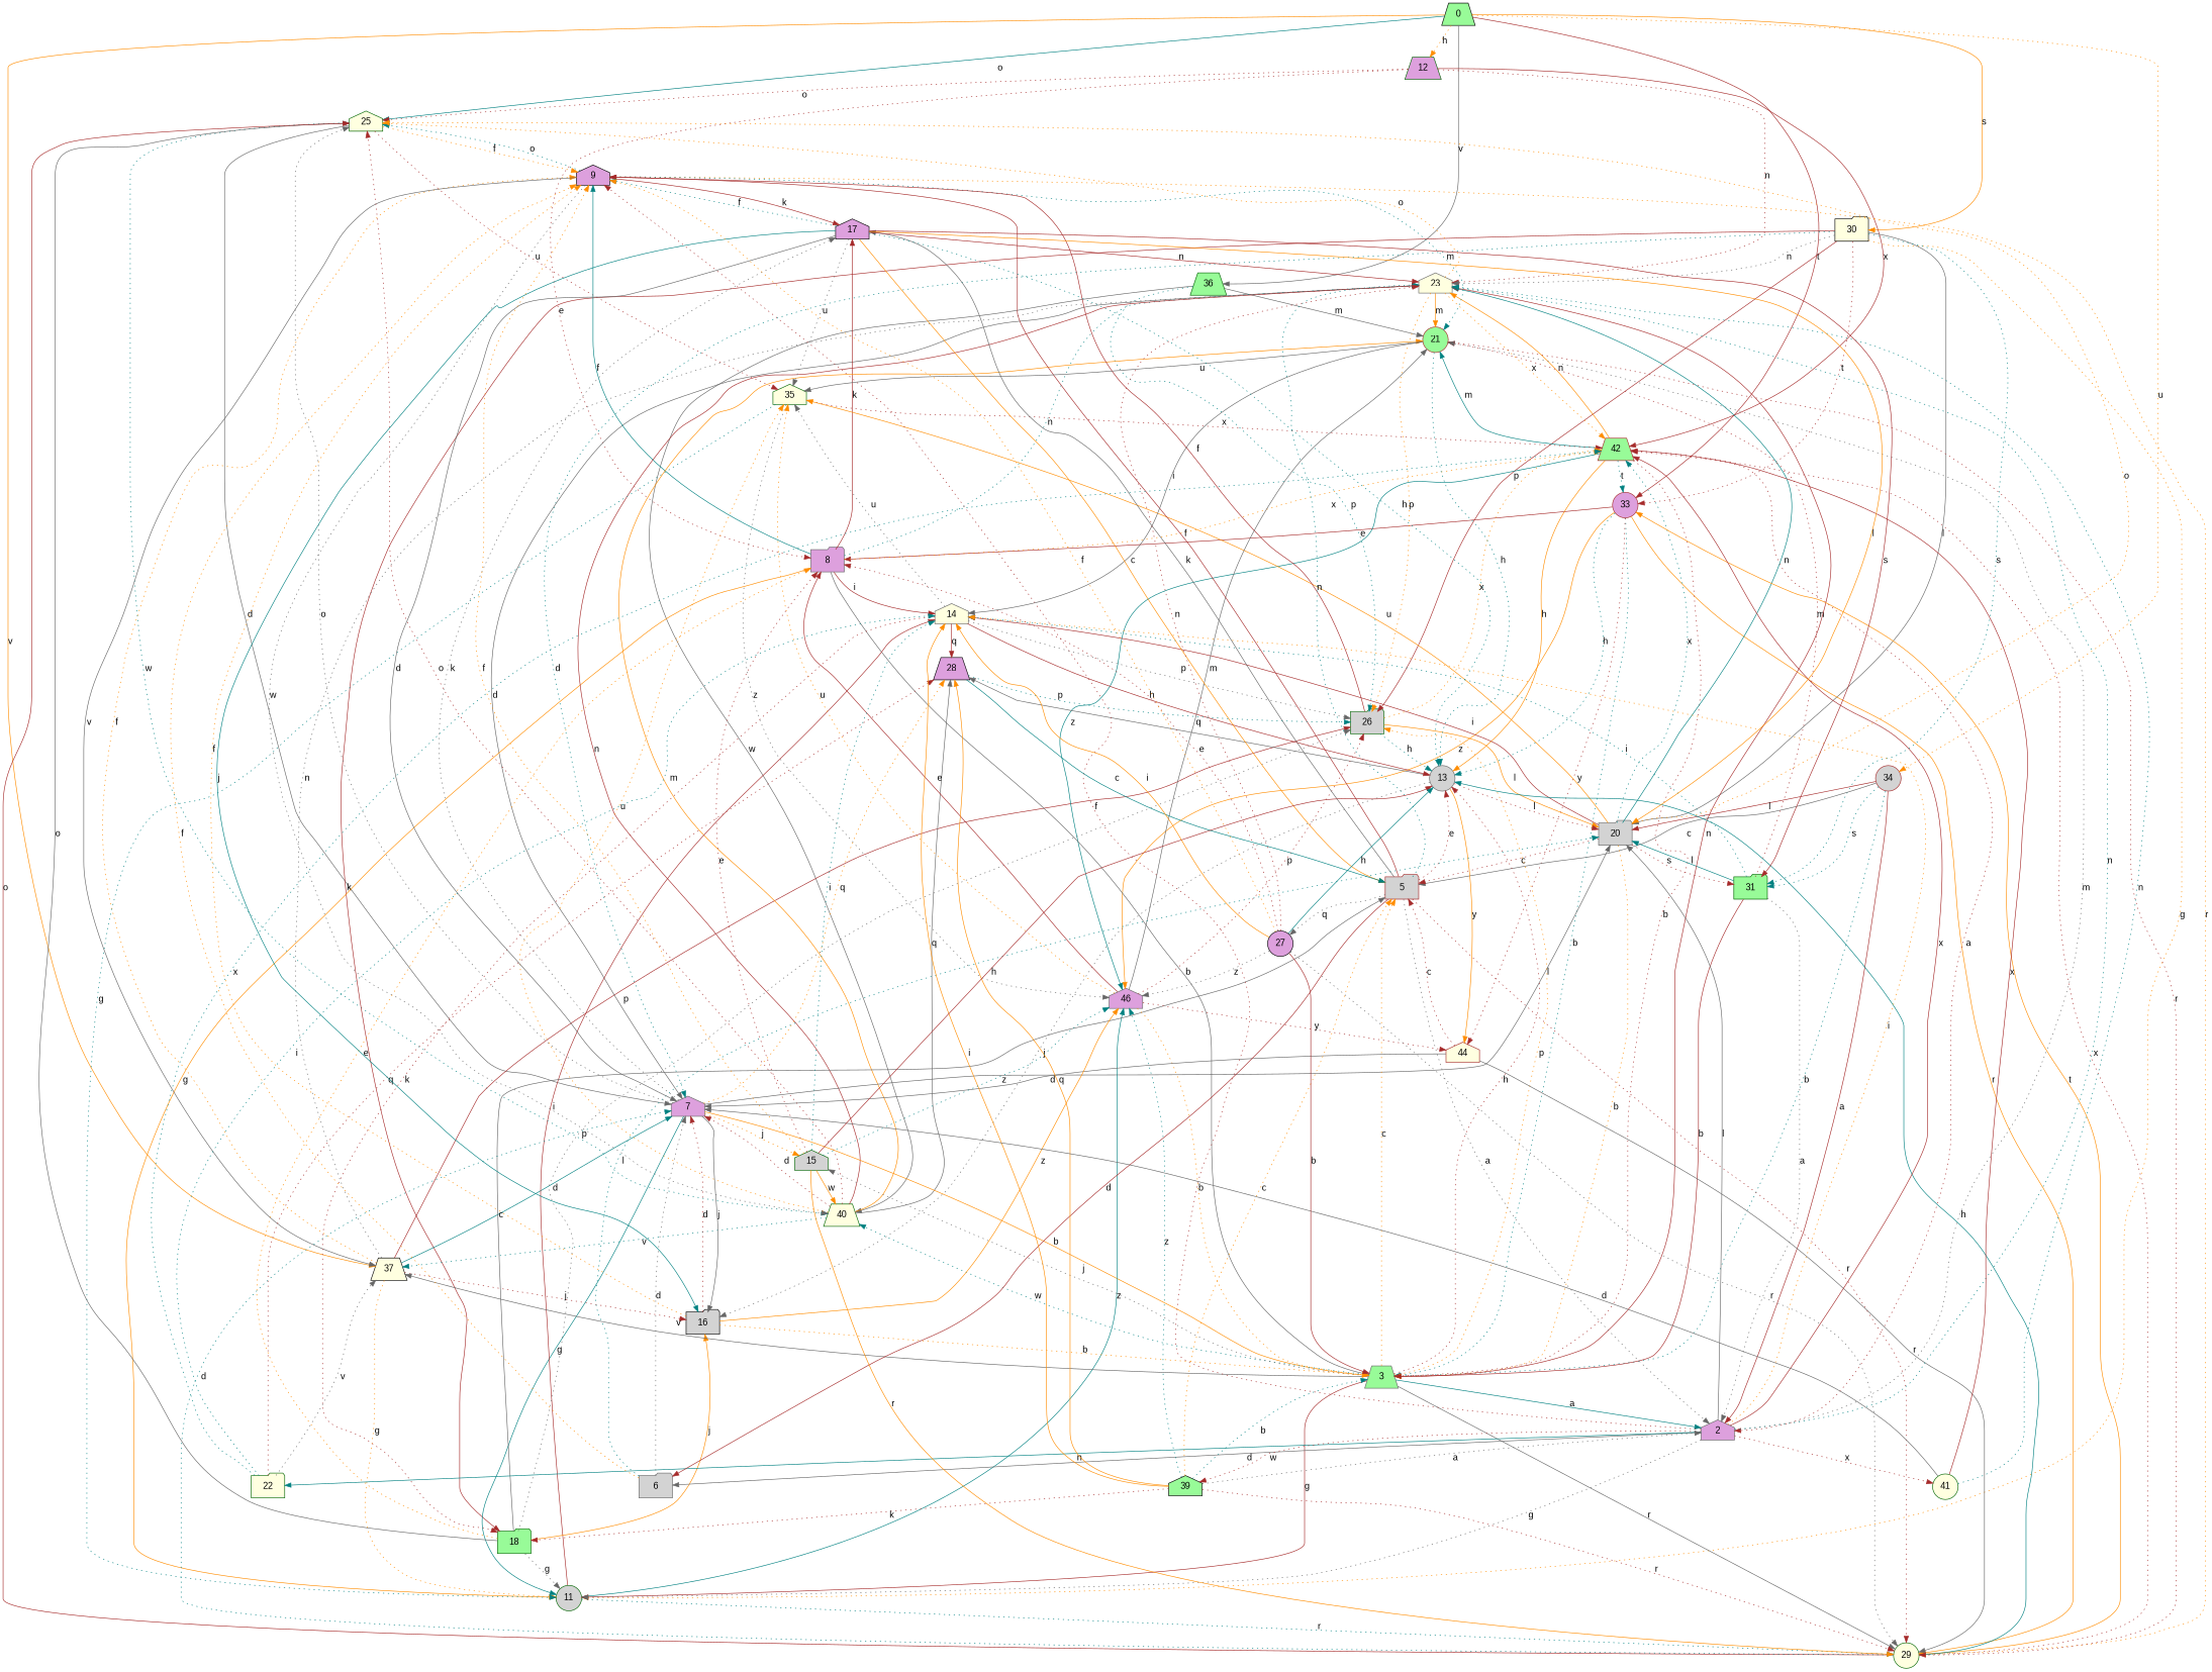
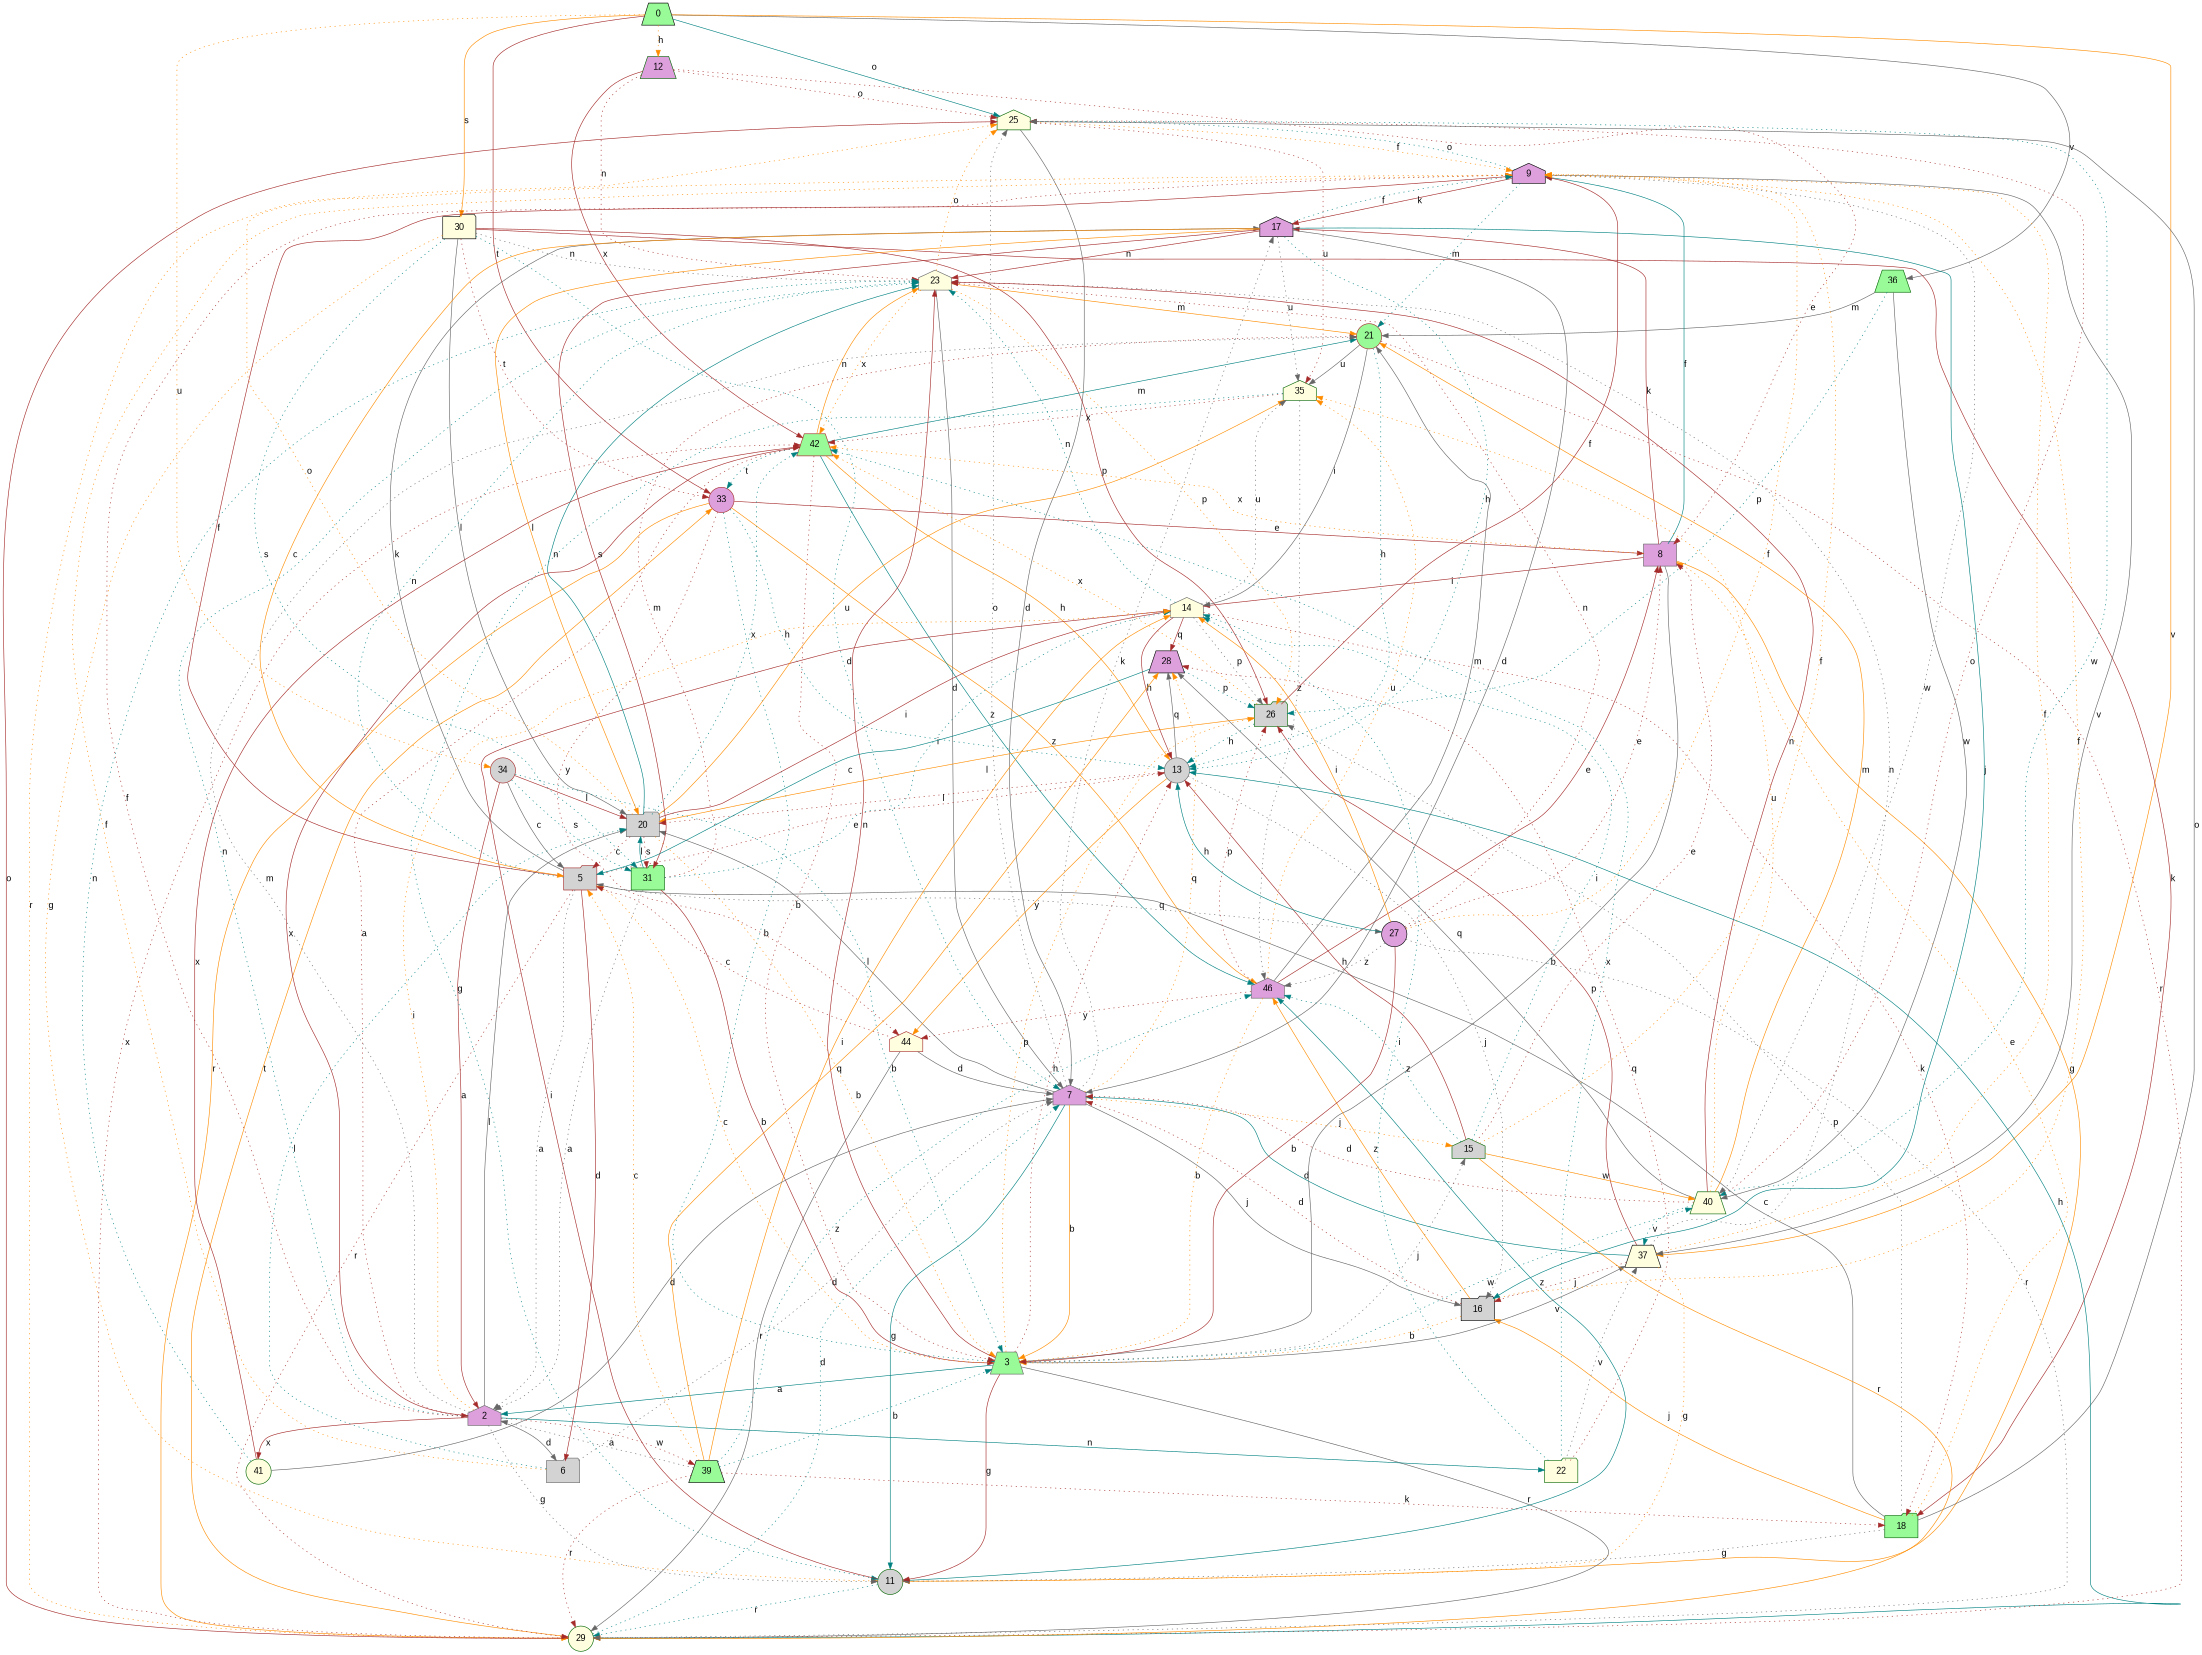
  strict digraph {
    fontname="Liberation Sans"
    node [color=darkgreen fillcolor=lightyellow fontname="Liberation Sans" shape=house style=filled]
    edge [color=brown fontname="Liberation Sans" style=dotted]
    0 [color=black fillcolor=palegreen shape=trapezium]
    12 [fillcolor=plum shape=trapezium]
    25
    30 [color=black shape=folder]
    33 [color=brown fillcolor=plum shape=circle]
    34 [color=brown fillcolor=lightgrey shape=circle]
    36 [fillcolor=palegreen shape=trapezium]
    37 [color=black shape=trapezium]
    23 [color=gray40]
    42 [color=brown fillcolor=palegreen shape=trapezium]
    8 [color=gray40 fillcolor=plum shape=folder]
    9 [color=black fillcolor=plum]
    40 [shape=trapezium]
    7 [color=gray40 fillcolor=plum]
    35
    11 [fillcolor=lightgrey shape=circle]
    20 [color=gray40 fillcolor=lightgrey shape=folder]
    26 [fillcolor=lightgrey shape=folder]
    18 [fillcolor=palegreen shape=folder]
    31 [fillcolor=palegreen shape=folder]
    3 [color=gray40 fillcolor=palegreen shape=trapezium]
    13 [color=gray40 fillcolor=lightgrey shape=circle]
    29 [shape=circle]
    46 [color=gray40 fillcolor=plum]
    44 [color=brown]
    2 [color=gray40 fillcolor=plum]
    5 [color=brown fillcolor=lightgrey shape=folder]
    21 [color=brown fillcolor=palegreen shape=circle]
    16 [color=black fillcolor=lightgrey shape=folder]
    6 [color=gray40 fillcolor=lightgrey shape=folder]
    14 [color=gray40]
    22 [shape=folder]
-   39 [color=black fillcolor=palegreen]
+   39 [color=black fillcolor=palegreen shape=trapezium]
    41 [shape=circle]
    17 [color=black fillcolor=plum]
    28 [color=black fillcolor=plum shape=trapezium]
    15 [fillcolor=lightgrey]
    27 [color=black fillcolor=plum shape=circle]
    0 -> 12 [color=darkorange label=h]
    0 -> 25 [color=teal label=o style=solid]
    0 -> 30 [color=darkorange label=s style=solid]
    0 -> 33 [label=t style=solid]
    0 -> 34 [color=darkorange label=u]
    0 -> 36 [color=gray40 label=v style=solid]
    0 -> 37 [color=darkorange label=v style=solid]
    12 -> 25 [label=o]
    12 -> 23 [label=n]
    12 -> 42 [label=x style=solid]
    12 -> 8 [label=e]
    25 -> 9 [color=darkorange label=f]
    25 -> 40 [color=teal label=w]
    25 -> 7 [color=gray40 label=d style=solid]
    25 -> 35 [label=u]
    30 -> 33 [label=t]
    30 -> 23 [color=gray40 label=n]
    30 -> 7 [color=teal label=d]
    30 -> 11 [color=darkorange label=g]
    30 -> 20 [color=gray40 label=l style=solid]
    30 -> 26 [label=p style=solid]
    30 -> 18 [label=k style=solid]
    30 -> 31 [color=teal label=s]
    33 -> 8 [label=e style=solid]
    33 -> 3 [color=teal label=b]
    33 -> 13 [color=teal label=h]
    33 -> 29 [color=darkorange label=r style=solid]
    33 -> 46 [color=darkorange label=z style=solid]
    33 -> 44 [label=y]
    34 -> 20 [label=l style=solid]
    34 -> 31 [color=teal label=s]
    34 -> 3 [color=teal label=b]
    34 -> 2 [label=a style=solid]
    34 -> 5 [color=gray40 label=c style=solid]
    36 -> 40 [color=gray40 label=w style=solid]
    36 -> 26 [color=teal label=p]
    36 -> 21 [color=gray40 label=m style=solid]
    37 -> 23 [color=gray40 label=n]
    37 -> 9 [color=darkorange label=f]
    37 -> 7 [color=teal label=d style=solid]
    37 -> 11 [color=darkorange label=g]
    37 -> 26 [label=p style=solid]
    37 -> 16 [label=j]
    23 -> 25 [color=darkorange label=o]
    23 -> 42 [color=darkorange label=x]
    23 -> 7 [color=gray40 label=d style=solid]
    23 -> 26 [color=darkorange label=p]
    23 -> 21 [color=darkorange label=m style=solid]
    42 -> 33 [color=teal label=t]
    42 -> 23 [color=darkorange label=n style=solid]
    42 -> 3 [label=b]
    42 -> 13 [color=darkorange label=h style=solid]
    42 -> 46 [color=teal label=z style=solid]
    42 -> 2 [label=a]
    42 -> 21 [color=teal label=m style=solid]
-   8 -> 23 [color=teal label=n]
+   14 -> 23 [color=teal label=n]
    8 -> 42 [color=darkorange label=x]
    8 -> 9 [color=teal label=f style=solid]
    8 -> 11 [color=darkorange label=g style=solid]
    8 -> 3 [color=gray40 label=b style=solid]
    8 -> 14 [label=i style=solid]
    8 -> 17 [label=k style=solid]
    9 -> 25 [color=teal label=o]
    9 -> 37 [color=gray40 label=v style=solid]
    9 -> 40 [color=gray40 label=w]
    9 -> 29 [color=darkorange label=r]
    9 -> 21 [color=teal label=m]
    9 -> 17 [label=k style=solid]
    40 -> 25 [label=o]
    40 -> 37 [color=teal label=v]
    40 -> 23 [label=n style=solid]
    40 -> 7 [label=d]
    40 -> 35 [color=darkorange label=u]
    40 -> 21 [color=darkorange label=m style=solid]
    40 -> 28 [color=gray40 label=q style=solid]
    7 -> 25 [color=gray40 label=o]
    7 -> 11 [color=teal label=g style=solid]
    7 -> 20 [color=gray40 label=l style=solid]
    7 -> 3 [color=darkorange label=b style=solid]
    7 -> 16 [color=gray40 label=j style=solid]
    7 -> 17 [color=gray40 label=k]
    7 -> 28 [color=darkorange label=q]
    7 -> 15 [color=darkorange label=j]
    35 -> 42 [label=x]
    35 -> 11 [color=teal label=g]
    35 -> 46 [color=gray40 label=z]
    11 -> 29 [color=teal label=r]
    11 -> 46 [color=teal label=z style=solid]
    11 -> 14 [label=i style=solid]
    20 -> 25 [color=darkorange label=o]
    20 -> 23 [color=teal label=n style=solid]
    20 -> 42 [color=teal label=x]
    20 -> 35 [color=darkorange label=u style=solid]
    20 -> 31 [label=s]
    20 -> 3 [color=darkorange label=b]
    20 -> 5 [label=c]
    20 -> 14 [label=i style=solid]
    26 -> 42 [color=darkorange label=x]
    26 -> 9 [label=f style=solid]
    26 -> 20 [color=darkorange label=l style=solid]
    26 -> 13 [color=teal label=h]
    18 -> 25 [color=gray40 label=o style=solid]
    18 -> 8 [color=darkorange label=e]
    18 -> 11 [color=gray40 label=g]
    18 -> 26 [color=gray40 label=p]
    18 -> 5 [color=gray40 label=c style=solid]
    18 -> 16 [color=darkorange label=j style=solid]
    31 -> 20 [color=teal label=l style=solid]
    31 -> 3 [label=b style=solid]
    31 -> 2 [color=gray40 label=a]
    31 -> 21 [label=m]
    31 -> 14 [color=teal label=i]
    3 -> 37 [color=gray40 label=v style=solid]
    3 -> 23 [label=n style=solid]
    3 -> 40 [color=teal label=w]
    3 -> 11 [label=g style=solid]
    3 -> 26 [color=darkorange label=p]
    3 -> 13 [label=h]
    3 -> 29 [color=gray40 label=r style=solid]
    3 -> 2 [color=teal label=a style=solid]
    3 -> 5 [color=darkorange label=c]
    3 -> 15 [color=gray40 label=j]
    13 -> 20 [label=l]
    13 -> 44 [color=darkorange label=y style=solid]
    13 -> 16 [color=gray40 label=j]
    13 -> 28 [color=gray40 label=q style=solid]
    29 -> 25 [label=o style=solid]
    29 -> 33 [color=darkorange label=t style=solid]
    29 -> 42 [label=x]
    29 -> 7 [color=teal label=d]
    29 -> 13 [color=teal label=h style=solid]
    46 -> 8 [label=e style=solid]
    46 -> 35 [color=darkorange label=u]
    46 -> 26 [label=p]
    46 -> 3 [color=darkorange label=b]
    46 -> 44 [label=y]
    46 -> 21 [color=gray40 label=m style=solid]
    44 -> 7 [color=gray40 label=d style=solid]
    44 -> 29 [color=gray40 label=r style=solid]
    44 -> 5 [label=c]
    2 -> 23 [color=teal label=n]
    2 -> 42 [label=x style=solid]
    2 -> 9 [label=f]
    2 -> 11 [color=gray40 label=g]
    2 -> 20 [color=gray40 label=l style=solid]
    2 -> 21 [color=gray40 label=m]
    2 -> 6 [color=gray40 label=d style=solid]
    2 -> 14 [color=darkorange label=i]
    2 -> 22 [color=teal label=n style=solid]
    2 -> 39 [label=w]
-   2 -> 41 [label=x]
+   2 -> 41 [label=x style=solid]
    5 -> 23 [color=teal label=n]
    5 -> 9 [label=f style=solid]
    5 -> 13 [label=e]
    5 -> 29 [label=r]
    5 -> 2 [color=gray40 label=a]
    5 -> 6 [label=d style=solid]
    5 -> 17 [color=gray40 label=k style=solid]
    5 -> 27 [color=gray40 label=q]
    21 -> 35 [color=gray40 label=u style=solid]
    21 -> 13 [color=teal label=h]
    21 -> 29 [label=r]
    21 -> 14 [color=gray40 label=i style=solid]
    16 -> 9 [color=darkorange label=f]
    16 -> 7 [label=d]
    16 -> 3 [color=darkorange label=b]
    16 -> 46 [color=darkorange label=z style=solid]
    6 -> 9 [color=darkorange label=f]
    6 -> 7 [color=gray40 label=d]
    6 -> 20 [color=teal label=l]
    14 -> 35 [color=gray40 label=u]
    14 -> 26 [color=gray40 label=p]
    14 -> 18 [label=k]
    14 -> 13 [label=h style=solid]
    14 -> 28 [label=q style=solid]
    22 -> 37 [color=gray40 label=v]
    22 -> 42 [color=teal label=x]
    22 -> 14 [color=teal label=i]
    22 -> 28 [label=q]
    39 -> 18 [label=k]
    39 -> 3 [color=teal label=b]
    39 -> 29 [label=r]
    39 -> 46 [color=teal label=z]
    39 -> 2 [color=gray40 label=a]
    39 -> 5 [color=darkorange label=c]
    39 -> 14 [color=darkorange label=i style=solid]
    39 -> 28 [color=darkorange label=q style=solid]
    41 -> 23 [color=teal label=n]
    41 -> 42 [label=x style=solid]
    41 -> 7 [color=gray40 label=d style=solid]
    17 -> 23 [label=n style=solid]
    17 -> 9 [color=teal label=f]
    17 -> 7 [color=gray40 label=d style=solid]
    17 -> 35 [color=gray40 label=u]
    17 -> 20 [color=darkorange label=l style=solid]
    17 -> 31 [label=s style=solid]
    17 -> 13 [color=teal label=h]
    17 -> 5 [color=darkorange label=c style=solid]
    17 -> 16 [color=teal label=j style=solid]
    28 -> 26 [color=teal label=p]
    28 -> 5 [color=teal label=c style=solid]
    15 -> 8 [label=e]
    15 -> 9 [color=darkorange label=f]
    15 -> 40 [color=darkorange label=w style=solid]
    15 -> 13 [label=h style=solid]
    15 -> 29 [color=darkorange label=r style=solid]
    15 -> 46 [color=teal label=z]
    15 -> 14 [color=teal label=i]
    27 -> 23 [label=n]
    27 -> 8 [label=e]
    27 -> 9 [color=darkorange label=f]
    27 -> 3 [label=b style=solid]
    27 -> 13 [color=teal label=h style=solid]
    27 -> 29 [color=gray40 label=r]
    27 -> 46 [color=gray40 label=z]
    27 -> 14 [color=darkorange label=i style=solid]
  }
